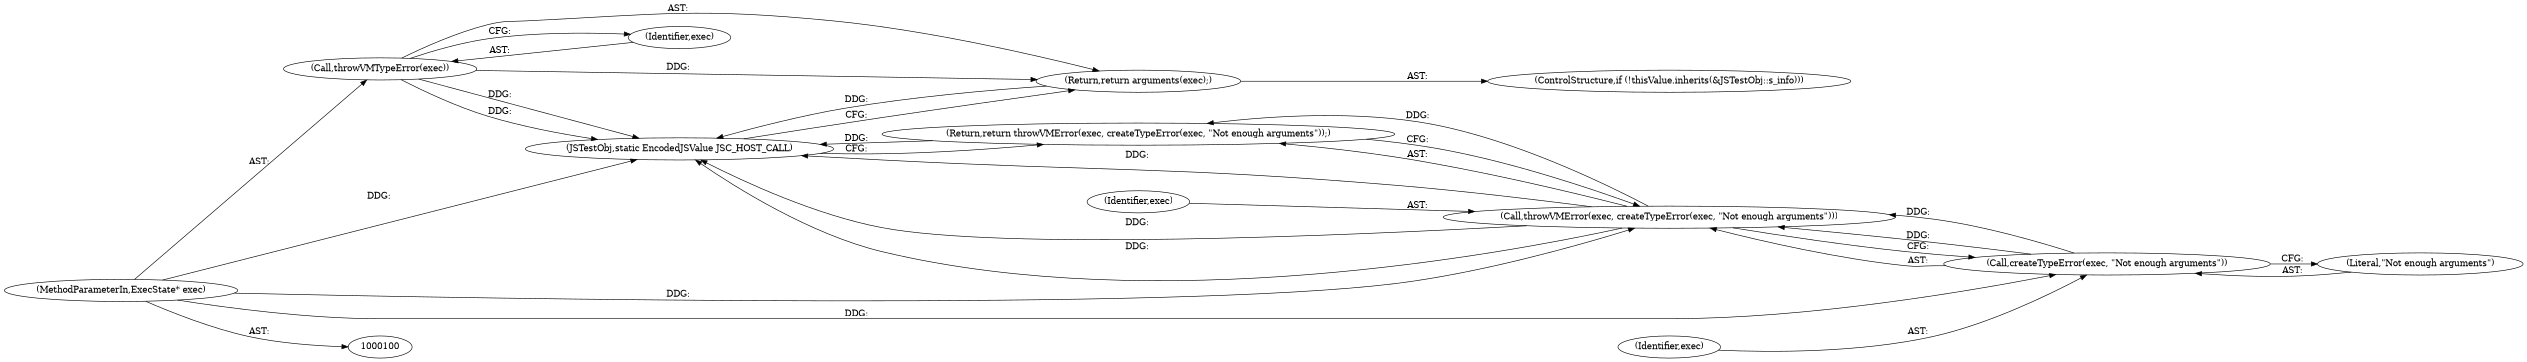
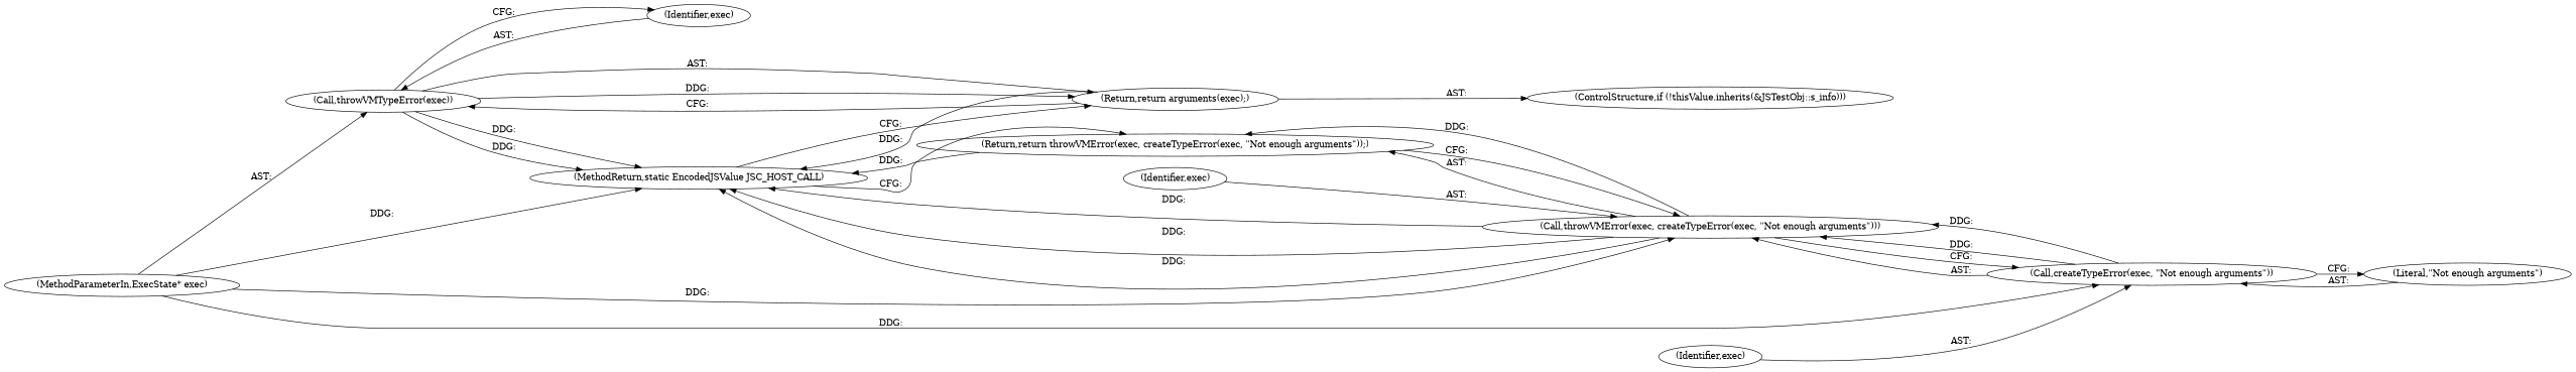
  digraph {
    rankdir=LR
    n1 [label="(MethodParameterIn,ExecState* exec)"]
    n2 [label="(Call,throwVMTypeError(exec))"]
    n3 [label="(Call,throwVMError(exec, createTypeError(exec, \"Not enough arguments\")))"]
    n4 [label="(Call,createTypeError(exec, \"Not enough arguments\"))"]
-   n5 [label="(JSTestObj,static EncodedJSValue JSC_HOST_CALL)"]
-   1000100
+   n5 [label="(MethodReturn,static EncodedJSValue JSC_HOST_CALL)"]
    n7 [label="(Return,return arguments(exec);)"]
    n8 [label="(Identifier,exec)"]
    n9 [label="(Return,return throwVMError(exec, createTypeError(exec, \"Not enough arguments\"));)"]
    n10 [label="(Literal,\"Not enough arguments\")"]
    n11 [label="(ControlStructure,if (!thisValue.inherits(&JSTestObj::s_info)))"]
    n12 [label="(Identifier,exec)"]
    n13 [label="(Identifier,exec)"]
    n1 -> n2 [label="AST: "]
    n1 -> n3 [label="DDG: "]
    n1 -> n4 [label="DDG: "]
    n1 -> n5 [label="DDG: "]
-   n1 -> 1000100 [label="AST: "]
    n2 -> n5 [label="DDG: "]
    n2 -> n5 [label="DDG: "]
    n2 -> n7 [label="AST: "]
    n2 -> n7 [label="DDG: "]
    n2 -> n8 [label="CFG: "]
    n3 -> n4 [label="CFG: "]
    n3 -> n5 [label="DDG: "]
    n3 -> n5 [label="DDG: "]
    n3 -> n5 [label="DDG: "]
    n3 -> n9 [label="AST: "]
    n3 -> n9 [label="DDG: "]
    n4 -> n3 [label="AST: "]
    n4 -> n3 [label="DDG: "]
    n4 -> n3 [label="DDG: "]
    n4 -> n10 [label="CFG: "]
    n5 -> n7 [label="CFG: "]
    n5 -> n9 [label="CFG: "]
+   n7 -> n2 [label="CFG: "]
    n7 -> n5 [label="DDG: "]
    n7 -> n11 [label="AST: "]
    n8 -> n2 [label="AST: "]
    n9 -> n3 [label="CFG: "]
    n9 -> n5 [label="DDG: "]
    n10 -> n4 [label="AST: "]
    n12 -> n3 [label="AST: "]
    n13 -> n4 [label="AST: "]
  }
